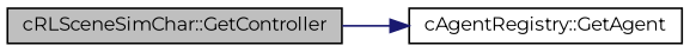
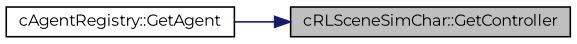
  digraph {
    rankdir=LR
    fontname=Montserrat
    node [color=black fontname=Montserrat fontsize=10 shape=record style=filled]
    n1 [fillcolor=grey75 fontcolor=black height=0.2 label="cRLSceneSimChar::GetController" width=0.4]
    n2 [fillcolor=white height=0.2 label="cAgentRegistry::GetAgent" width=0.4]
-   n1 -> n2 [color=midnightblue fontname=Montserrat fontsize=10 labelfontname=Helvetica labelfontsize=10 style=solid]
+   n2 -> n1 [color=midnightblue fontname=Montserrat fontsize=10 labelfontname=Helvetica labelfontsize=10 style=solid]
  }
